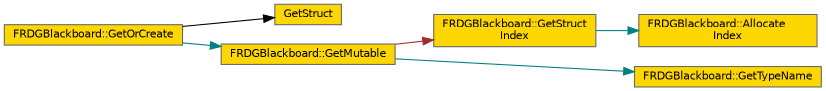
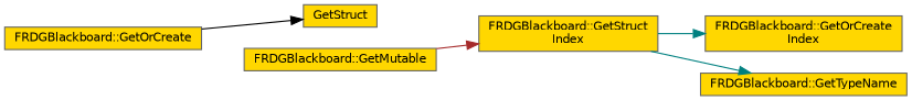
  digraph {
    rankdir=LR
    node [color=grey40 fillcolor=gold fontname=Helvetica fontsize=10 shape=box style=filled]
    edge [color=teal fontname=Helvetica fontsize=10 labelfontname=Helvetica labelfontsize=10 style=solid]
    n1 [color=gray40 fontcolor=black height=0.2 label="FRDGBlackboard::GetOrCreate" width=0.4]
    n2 [height=0.2 label=GetStruct width=0.4]
    n3 [height=0.2 label="FRDGBlackboard::GetMutable" width=0.4]
    n4 [height=0.2 label="FRDGBlackboard::GetStruct\lIndex" width=0.4]
-   n5 [height=0.2 label="FRDGBlackboard::Allocate\lIndex" width=0.4]
+   n5 [height=0.2 label="FRDGBlackboard::GetOrCreate\lIndex" width=0.4]
    n6 [height=0.2 label="FRDGBlackboard::GetTypeName" width=0.4]
    n1 -> n2 [color=black]
-   n1 -> n3
    n3 -> n4 [color=brown]
    n4 -> n5
-   n3 -> n6
+   n4 -> n6
  }
